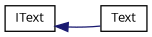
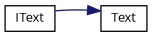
  digraph {
    rankdir=LR
    fontname="Open Sans"
    node [color=black fillcolor=white fontname="Open Sans" fontsize=10 shape=record style=filled]
    n1 [height=0.2 label=IText width=0.4]
    n2 [height=0.2 label=Text width=0.4]
-   n1 -> n2 [color=midnightblue dir=back fontname="Open Sans" fontsize=10 labelfontname=Helvetica labelfontsize=10 style=solid]
+   n2 -> n1 [color=midnightblue dir=back fontname="Open Sans" fontsize=10 labelfontname=Helvetica labelfontsize=10 style=solid]
  }
